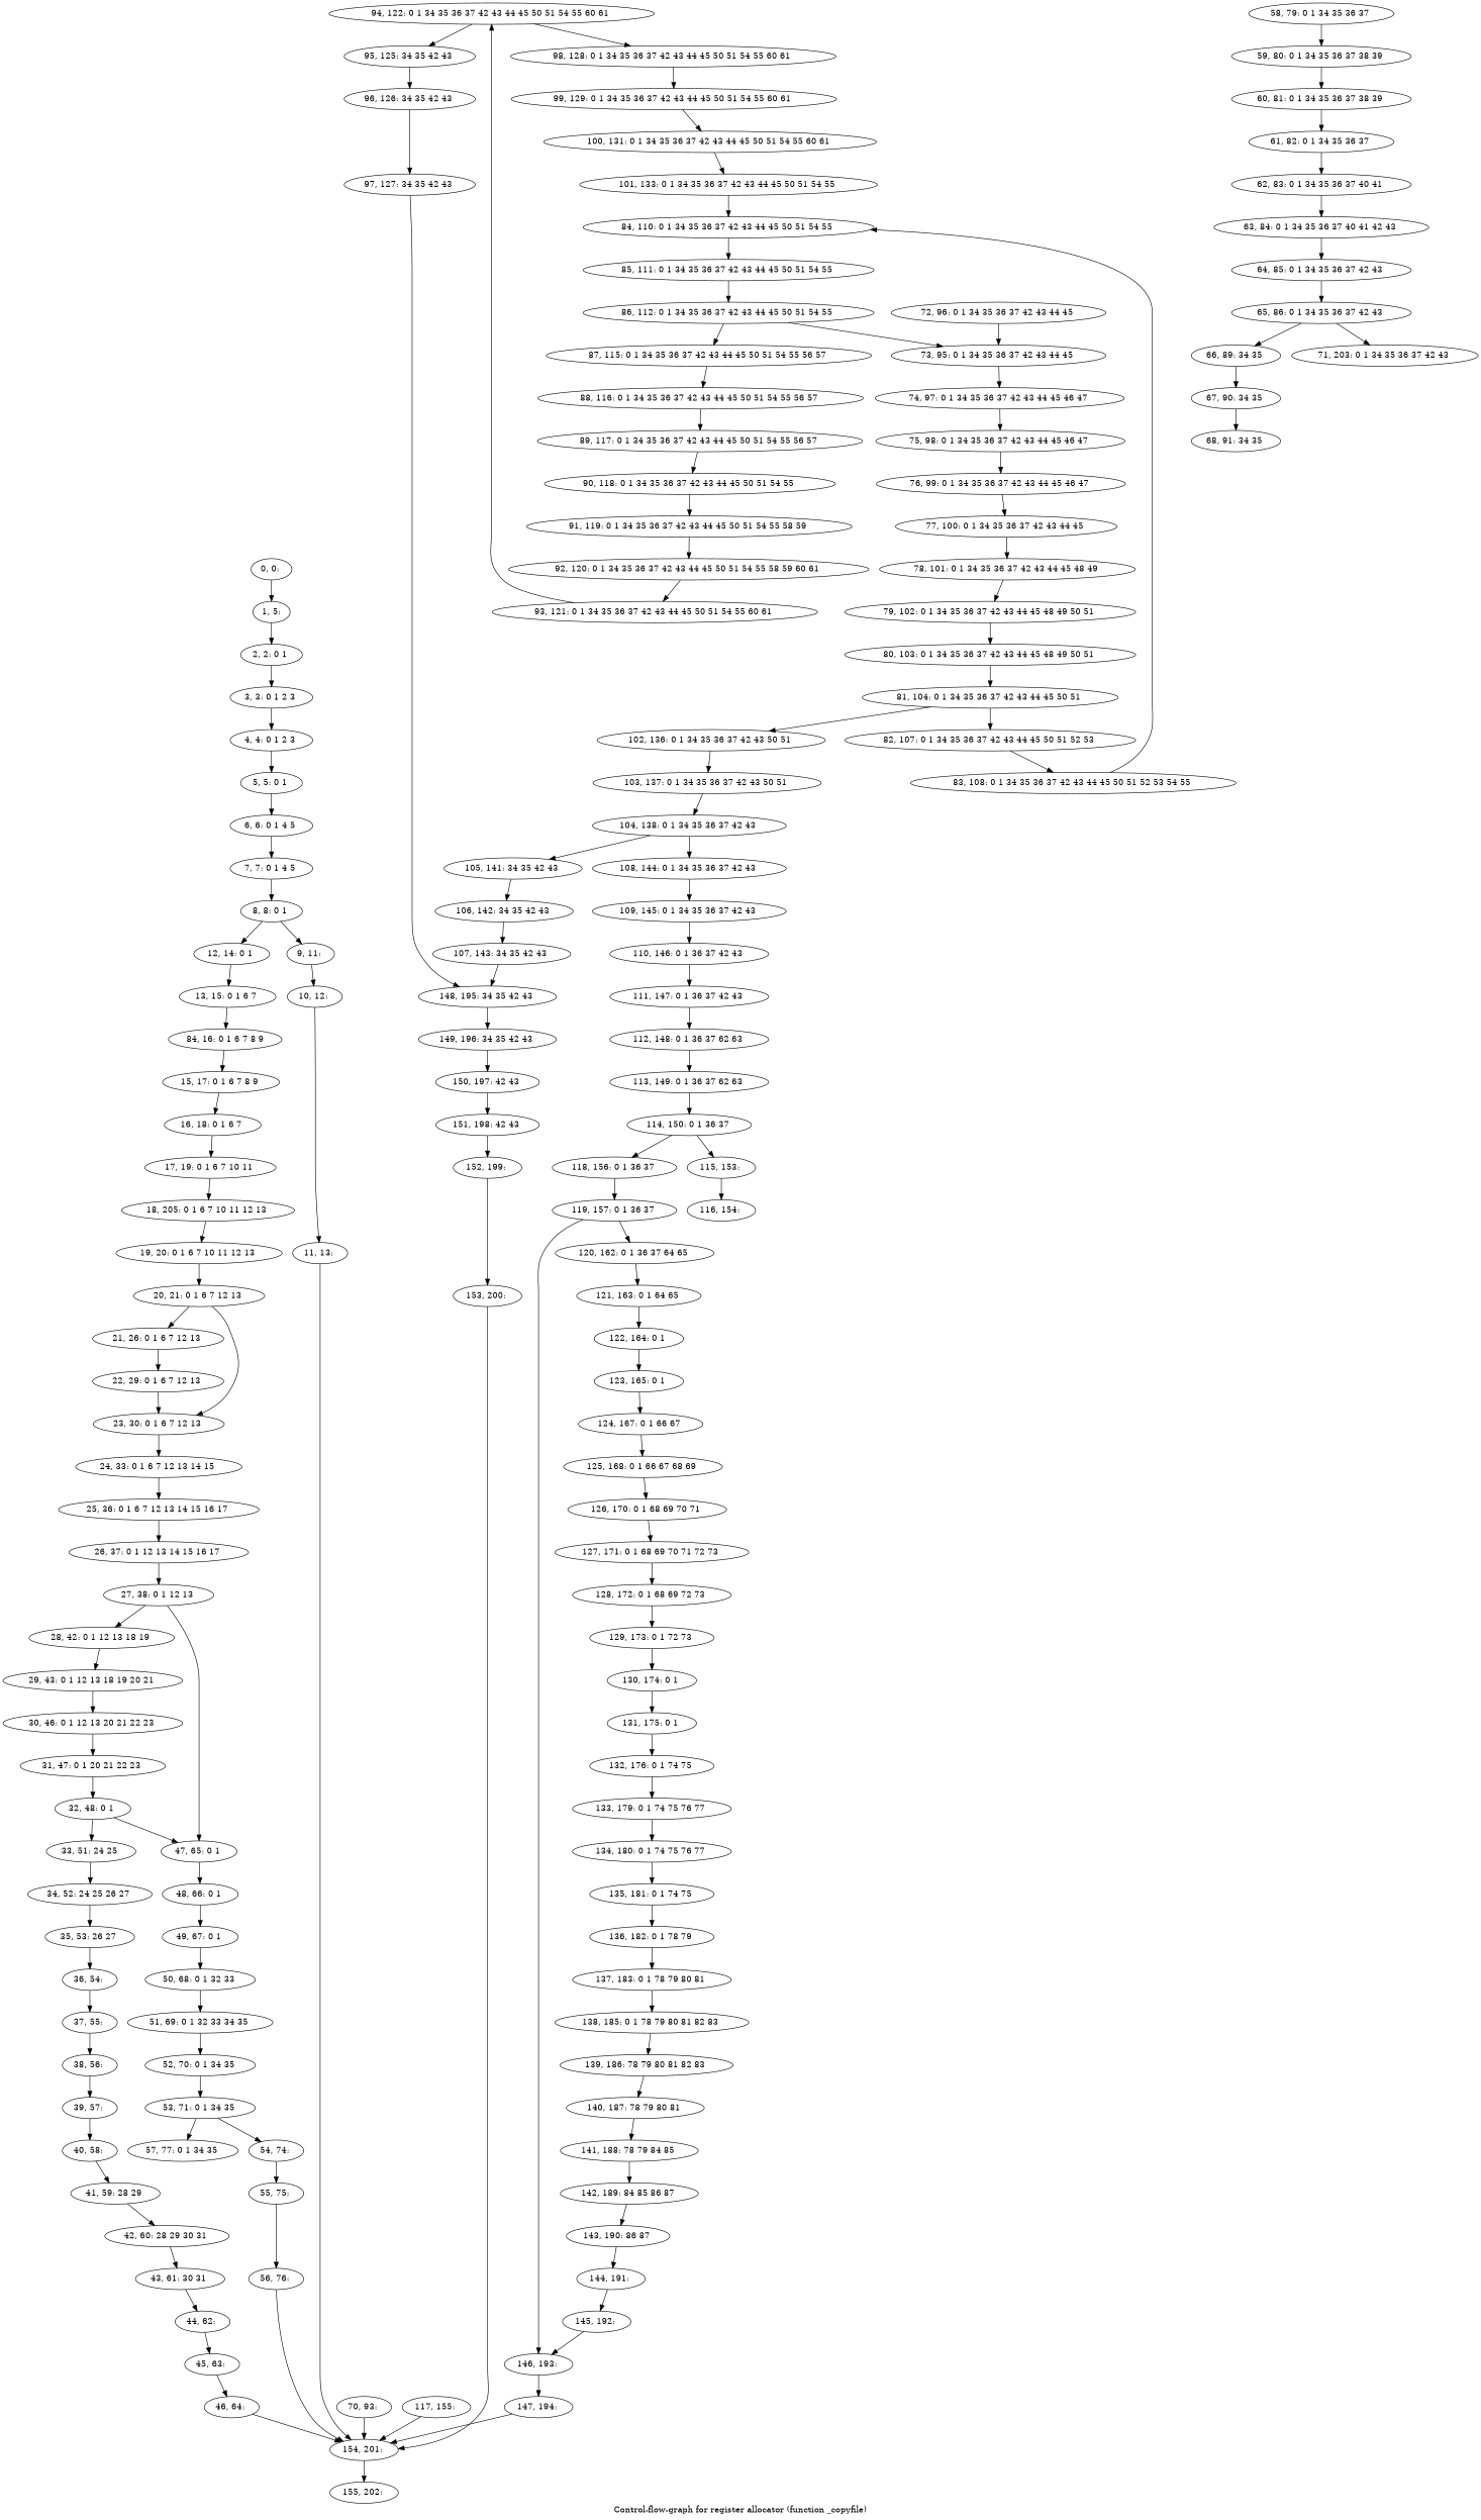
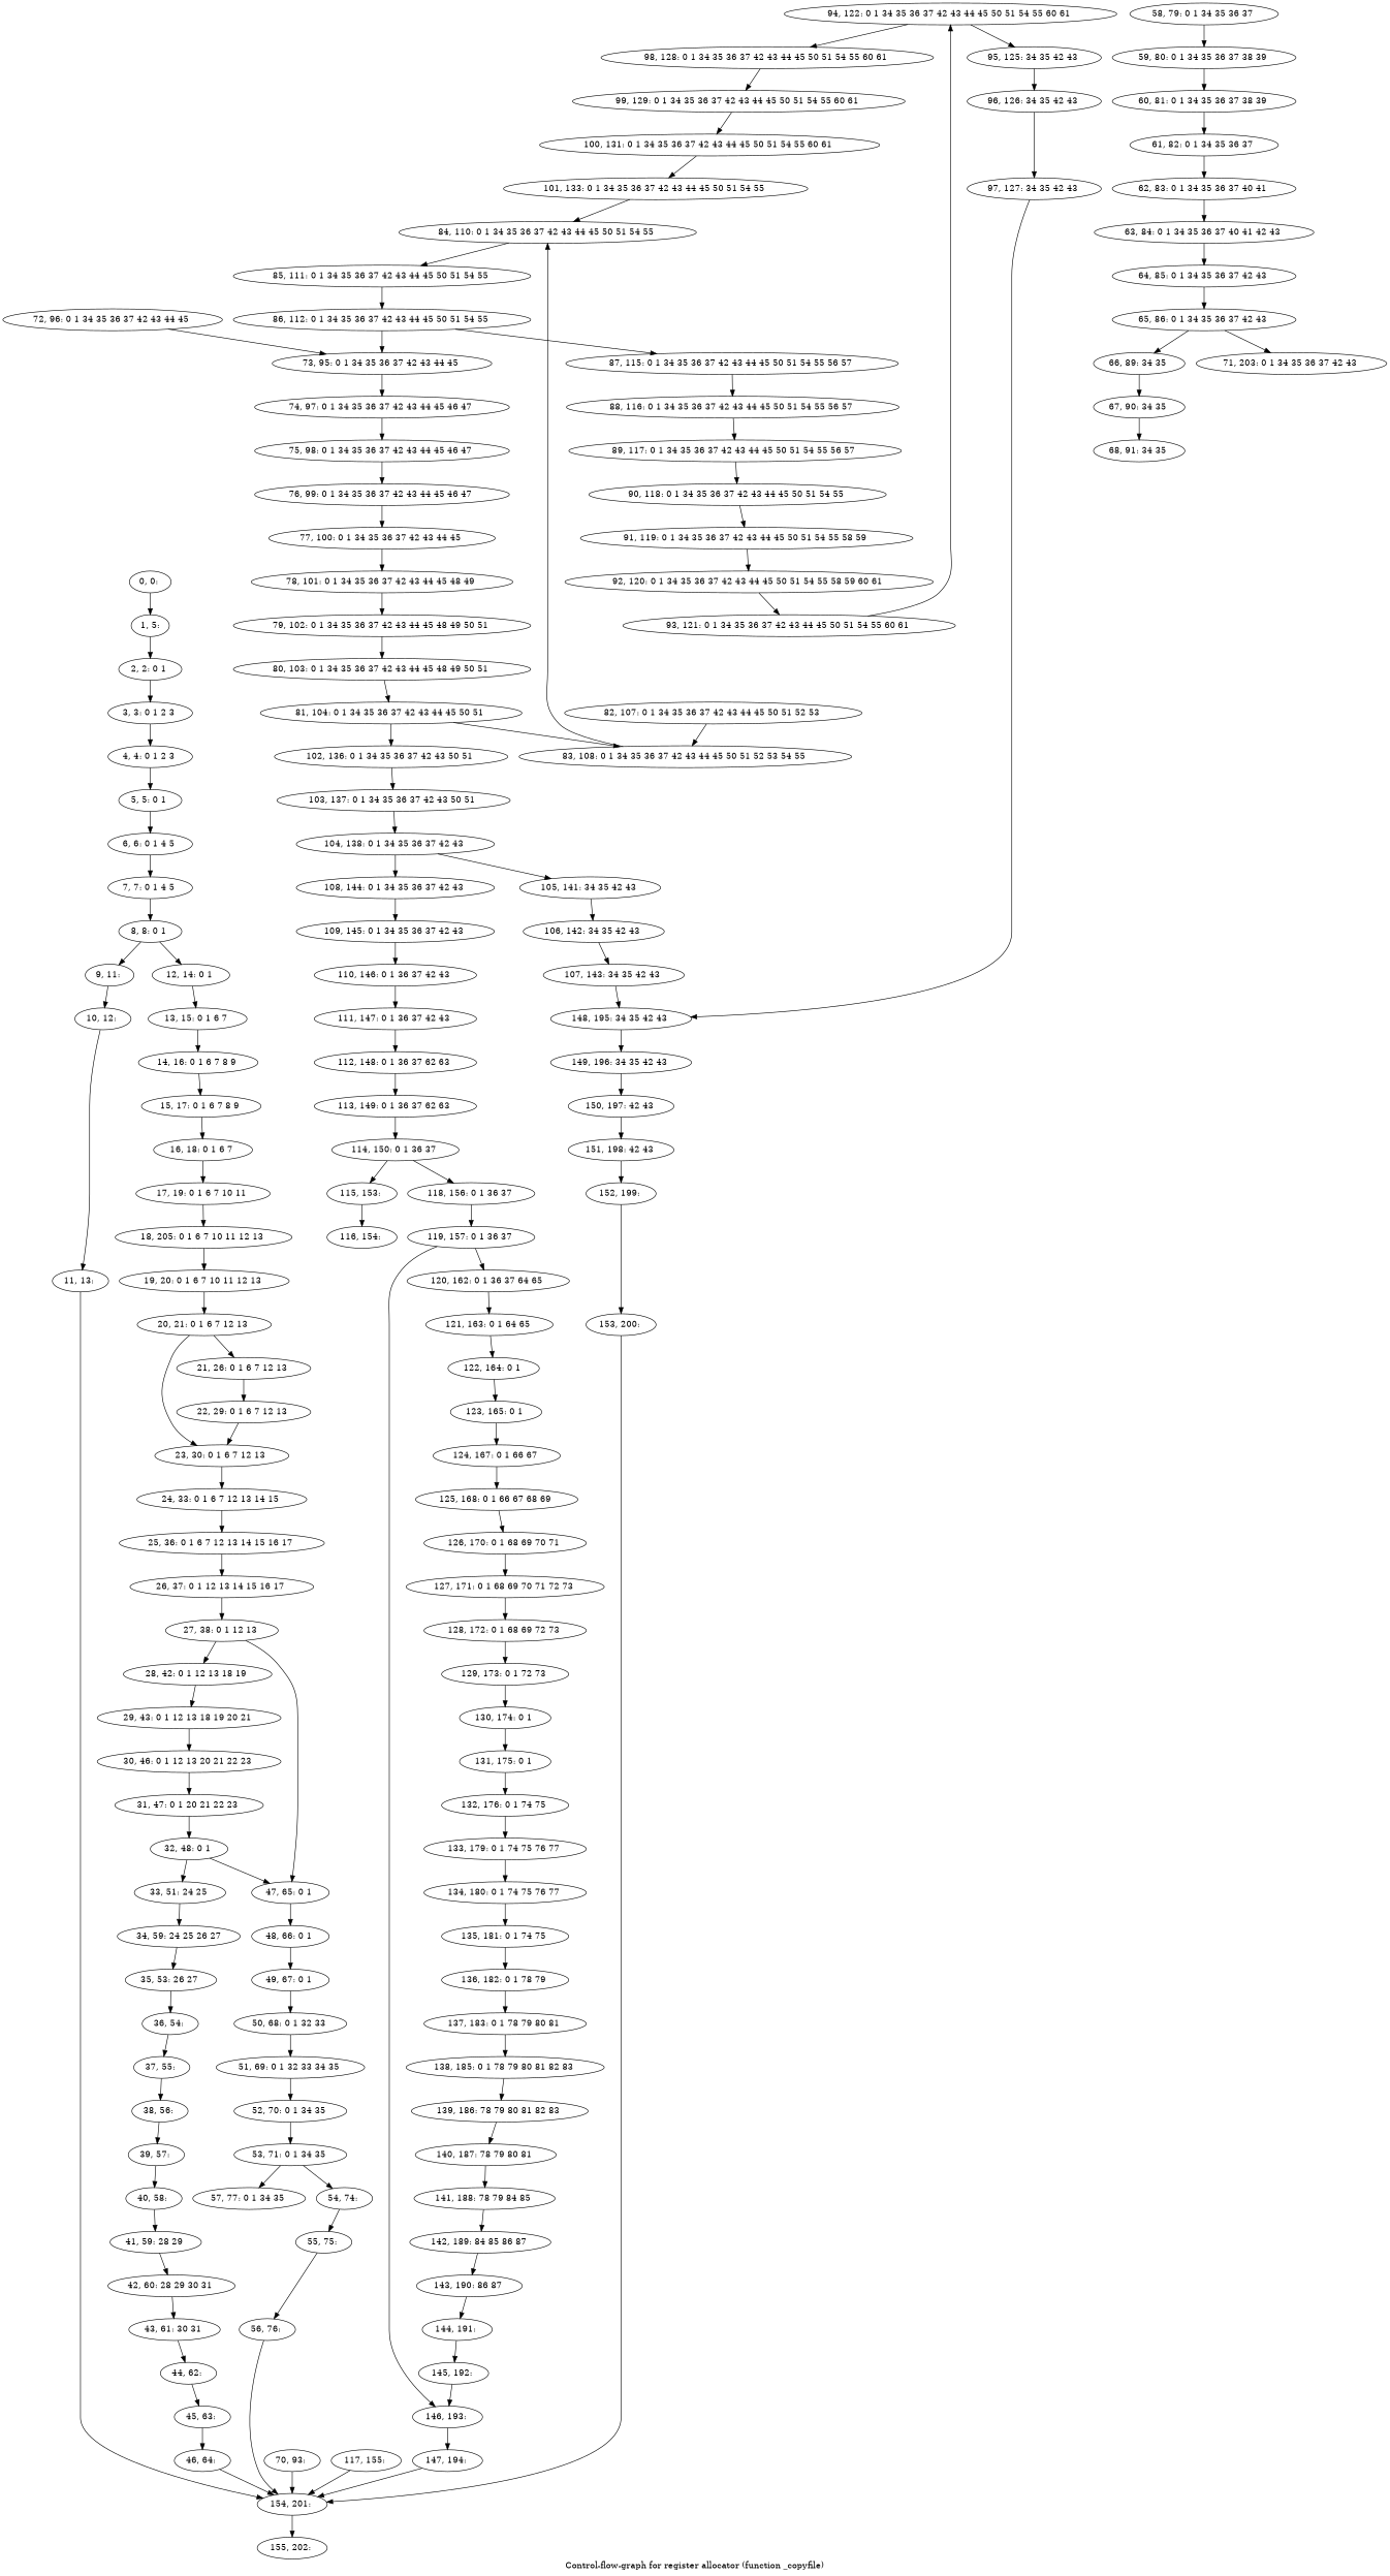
  digraph {
    fontname="DejaVu Serif"
    label="Control-flow-graph for register allocator (function _copyfile)"
    node [fontname="DejaVu Serif"]
    edge [fontname="DejaVu Serif"]
    n1 [label="0, 0: "]
    n2 [label="1, 5:"]
    n3 [label="2, 2: 0 1 "]
    n4 [label="3, 3: 0 1 2 3 "]
    n5 [label="4, 4: 0 1 2 3 "]
    n6 [label="5, 5: 0 1 "]
    n7 [label="6, 6: 0 1 4 5 "]
    n8 [label="7, 7: 0 1 4 5 "]
    n9 [label="8, 8: 0 1 "]
    n10 [label="9, 11: "]
    n11 [label="12, 14: 0 1 "]
    n12 [label="10, 12: "]
    n13 [label="13, 15: 0 1 6 7 "]
    n14 [label="11, 13: "]
    n15 [label="154, 201: "]
    n16 [label="155, 202: "]
-   n17 [label="84, 16: 0 1 6 7 8 9"]
+   n17 [label="14, 16: 0 1 6 7 8 9 "]
    n18 [label="15, 17: 0 1 6 7 8 9 "]
    n19 [label="16, 18: 0 1 6 7 "]
    n20 [label="17, 19: 0 1 6 7 10 11 "]
    n21 [label="18, 205: 0 1 6 7 10 11 12 13 "]
    n22 [label="19, 20: 0 1 6 7 10 11 12 13 "]
    n23 [label="20, 21: 0 1 6 7 12 13 "]
    n24 [label="21, 26: 0 1 6 7 12 13 "]
    n25 [label="23, 30: 0 1 6 7 12 13 "]
    n26 [label="22, 29: 0 1 6 7 12 13 "]
    n27 [label="24, 33: 0 1 6 7 12 13 14 15 "]
    n28 [label="25, 36: 0 1 6 7 12 13 14 15 16 17 "]
    n29 [label="26, 37: 0 1 12 13 14 15 16 17 "]
    n30 [label="27, 38: 0 1 12 13 "]
    n31 [label="28, 42: 0 1 12 13 18 19 "]
    n32 [label="47, 65: 0 1 "]
    n33 [label="29, 43: 0 1 12 13 18 19 20 21 "]
    n34 [label="48, 66: 0 1 "]
    n35 [label="30, 46: 0 1 12 13 20 21 22 23 "]
    n36 [label="31, 47: 0 1 20 21 22 23 "]
    n37 [label="32, 48: 0 1 "]
    n38 [label="33, 51: 24 25 "]
-   n39 [label="34, 52: 24 25 26 27 "]
+   n39 [label="34, 59: 24 25 26 27"]
    n40 [label="35, 53: 26 27 "]
    n41 [label="36, 54: "]
    n42 [label="37, 55: "]
    n43 [label="38, 56: "]
    n44 [label="39, 57: "]
    n45 [label="40, 58: "]
    n46 [label="41, 59: 28 29 "]
    n47 [label="42, 60: 28 29 30 31 "]
    n48 [label="43, 61: 30 31 "]
    n49 [label="44, 62: "]
    n50 [label="45, 63: "]
    n51 [label="46, 64: "]
    n52 [label="49, 67: 0 1 "]
    n53 [label="50, 68: 0 1 32 33 "]
    n54 [label="51, 69: 0 1 32 33 34 35 "]
    n55 [label="52, 70: 0 1 34 35 "]
    n56 [label="53, 71: 0 1 34 35 "]
    n57 [label="54, 74: "]
    n58 [label="57, 77: 0 1 34 35 "]
    n59 [label="55, 75: "]
    n60 [label="56, 76: "]
    n61 [label="58, 79: 0 1 34 35 36 37 "]
    n62 [label="59, 80: 0 1 34 35 36 37 38 39 "]
    n63 [label="60, 81: 0 1 34 35 36 37 38 39 "]
    n64 [label="61, 82: 0 1 34 35 36 37 "]
    n65 [label="62, 83: 0 1 34 35 36 37 40 41 "]
    n66 [label="63, 84: 0 1 34 35 36 37 40 41 42 43 "]
    n67 [label="64, 85: 0 1 34 35 36 37 42 43 "]
    n68 [label="65, 86: 0 1 34 35 36 37 42 43 "]
    n69 [label="66, 89: 34 35 "]
    n70 [label="71, 203: 0 1 34 35 36 37 42 43 "]
    n71 [label="67, 90: 34 35 "]
    n72 [label="68, 91: 34 35 "]
    n73 [label="70, 93: "]
    n74 [label="72, 96: 0 1 34 35 36 37 42 43 44 45 "]
    n75 [label="73, 95: 0 1 34 35 36 37 42 43 44 45 "]
    n76 [label="74, 97: 0 1 34 35 36 37 42 43 44 45 46 47 "]
    n77 [label="75, 98: 0 1 34 35 36 37 42 43 44 45 46 47 "]
    n78 [label="76, 99: 0 1 34 35 36 37 42 43 44 45 46 47 "]
    n79 [label="77, 100: 0 1 34 35 36 37 42 43 44 45 "]
    n80 [label="78, 101: 0 1 34 35 36 37 42 43 44 45 48 49 "]
    n81 [label="79, 102: 0 1 34 35 36 37 42 43 44 45 48 49 50 51 "]
    n82 [label="80, 103: 0 1 34 35 36 37 42 43 44 45 48 49 50 51 "]
    n83 [label="81, 104: 0 1 34 35 36 37 42 43 44 45 50 51 "]
    n84 [label="82, 107: 0 1 34 35 36 37 42 43 44 45 50 51 52 53 "]
    n85 [label="102, 136: 0 1 34 35 36 37 42 43 50 51 "]
    n86 [label="83, 108: 0 1 34 35 36 37 42 43 44 45 50 51 52 53 54 55 "]
    n87 [label="103, 137: 0 1 34 35 36 37 42 43 50 51 "]
    n88 [label="84, 110: 0 1 34 35 36 37 42 43 44 45 50 51 54 55 "]
    n89 [label="85, 111: 0 1 34 35 36 37 42 43 44 45 50 51 54 55 "]
    n90 [label="86, 112: 0 1 34 35 36 37 42 43 44 45 50 51 54 55 "]
    n91 [label="87, 115: 0 1 34 35 36 37 42 43 44 45 50 51 54 55 56 57 "]
    n92 [label="88, 116: 0 1 34 35 36 37 42 43 44 45 50 51 54 55 56 57 "]
    n93 [label="89, 117: 0 1 34 35 36 37 42 43 44 45 50 51 54 55 56 57 "]
    n94 [label="90, 118: 0 1 34 35 36 37 42 43 44 45 50 51 54 55 "]
    n95 [label="91, 119: 0 1 34 35 36 37 42 43 44 45 50 51 54 55 58 59 "]
    n96 [label="92, 120: 0 1 34 35 36 37 42 43 44 45 50 51 54 55 58 59 60 61 "]
    n97 [label="93, 121: 0 1 34 35 36 37 42 43 44 45 50 51 54 55 60 61 "]
    n98 [label="94, 122: 0 1 34 35 36 37 42 43 44 45 50 51 54 55 60 61 "]
    n99 [label="95, 125: 34 35 42 43 "]
    n100 [label="98, 128: 0 1 34 35 36 37 42 43 44 45 50 51 54 55 60 61 "]
    n101 [label="96, 126: 34 35 42 43 "]
    n102 [label="99, 129: 0 1 34 35 36 37 42 43 44 45 50 51 54 55 60 61 "]
    n103 [label="97, 127: 34 35 42 43 "]
    n104 [label="148, 195: 34 35 42 43 "]
    n105 [label="149, 196: 34 35 42 43 "]
    n106 [label="100, 131: 0 1 34 35 36 37 42 43 44 45 50 51 54 55 60 61 "]
    n107 [label="101, 133: 0 1 34 35 36 37 42 43 44 45 50 51 54 55 "]
    n108 [label="104, 138: 0 1 34 35 36 37 42 43 "]
    n109 [label="105, 141: 34 35 42 43 "]
    n110 [label="108, 144: 0 1 34 35 36 37 42 43 "]
    n111 [label="106, 142: 34 35 42 43 "]
    n112 [label="109, 145: 0 1 34 35 36 37 42 43 "]
    n113 [label="107, 143: 34 35 42 43 "]
    n114 [label="110, 146: 0 1 36 37 42 43 "]
    n115 [label="111, 147: 0 1 36 37 42 43 "]
    n116 [label="112, 148: 0 1 36 37 62 63 "]
    n117 [label="113, 149: 0 1 36 37 62 63 "]
    n118 [label="114, 150: 0 1 36 37 "]
    n119 [label="115, 153: "]
    n120 [label="118, 156: 0 1 36 37 "]
    n121 [label="116, 154: "]
    n122 [label="119, 157: 0 1 36 37 "]
    n123 [label="117, 155: "]
    n124 [label="120, 162: 0 1 36 37 64 65 "]
    n125 [label="146, 193: "]
    n126 [label="121, 163: 0 1 64 65 "]
    n127 [label="147, 194: "]
    n128 [label="122, 164: 0 1 "]
    n129 [label="123, 165: 0 1 "]
    n130 [label="124, 167: 0 1 66 67 "]
    n131 [label="125, 168: 0 1 66 67 68 69 "]
    n132 [label="126, 170: 0 1 68 69 70 71 "]
    n133 [label="127, 171: 0 1 68 69 70 71 72 73 "]
    n134 [label="128, 172: 0 1 68 69 72 73 "]
    n135 [label="129, 173: 0 1 72 73 "]
    n136 [label="130, 174: 0 1 "]
    n137 [label="131, 175: 0 1 "]
    n138 [label="132, 176: 0 1 74 75 "]
    n139 [label="133, 179: 0 1 74 75 76 77 "]
    n140 [label="134, 180: 0 1 74 75 76 77 "]
    n141 [label="135, 181: 0 1 74 75 "]
    n142 [label="136, 182: 0 1 78 79 "]
    n143 [label="137, 183: 0 1 78 79 80 81 "]
    n144 [label="138, 185: 0 1 78 79 80 81 82 83 "]
    n145 [label="139, 186: 78 79 80 81 82 83 "]
    n146 [label="140, 187: 78 79 80 81 "]
    n147 [label="141, 188: 78 79 84 85 "]
    n148 [label="142, 189: 84 85 86 87 "]
    n149 [label="143, 190: 86 87 "]
    n150 [label="144, 191: "]
    n151 [label="145, 192: "]
    n152 [label="150, 197: 42 43 "]
    n153 [label="151, 198: 42 43 "]
    n154 [label="152, 199: "]
    n155 [label="153, 200: "]
    n1 -> n2
    n2 -> n3
    n3 -> n4
    n4 -> n5
    n5 -> n6
    n6 -> n7
    n7 -> n8
    n8 -> n9
    n9 -> n10
    n9 -> n11
    n10 -> n12
    n11 -> n13
    n12 -> n14
    n13 -> n17
    n14 -> n15
    n15 -> n16
    n17 -> n18
    n18 -> n19
    n19 -> n20
    n20 -> n21
    n21 -> n22
    n22 -> n23
    n23 -> n24
    n23 -> n25
    n24 -> n26
    n25 -> n27
    n26 -> n25
    n27 -> n28
    n28 -> n29
    n29 -> n30
    n30 -> n31
    n30 -> n32
    n31 -> n33
    n32 -> n34
    n33 -> n35
    n34 -> n52
    n35 -> n36
    n36 -> n37
    n37 -> n32
    n37 -> n38
    n38 -> n39
    n39 -> n40
    n40 -> n41
    n41 -> n42
    n42 -> n43
    n43 -> n44
    n44 -> n45
    n45 -> n46
    n46 -> n47
    n47 -> n48
    n48 -> n49
    n49 -> n50
    n50 -> n51
    n51 -> n15
    n52 -> n53
    n53 -> n54
    n54 -> n55
    n55 -> n56
    n56 -> n57
    n56 -> n58
    n57 -> n59
    n59 -> n60
    n60 -> n15
    n61 -> n62
    n62 -> n63
    n63 -> n64
    n64 -> n65
    n65 -> n66
    n66 -> n67
    n67 -> n68
    n68 -> n69
    n68 -> n70
    n69 -> n71
    n71 -> n72
    n73 -> n15
    n74 -> n75
    n75 -> n76
    n76 -> n77
    n77 -> n78
    n78 -> n79
    n79 -> n80
    n80 -> n81
    n81 -> n82
    n82 -> n83
-   n83 -> n84
+   n83 -> n86
    n83 -> n85
    n84 -> n86
    n85 -> n87
    n86 -> n88
    n87 -> n108
    n88 -> n89
    n89 -> n90
    n90 -> n75
    n90 -> n91
    n91 -> n92
    n92 -> n93
    n93 -> n94
    n94 -> n95
    n95 -> n96
    n96 -> n97
    n97 -> n98
    n98 -> n99
    n98 -> n100
    n99 -> n101
    n100 -> n102
    n101 -> n103
    n102 -> n106
    n103 -> n104
    n104 -> n105
    n105 -> n152
    n106 -> n107
    n107 -> n88
    n108 -> n109
    n108 -> n110
    n109 -> n111
    n110 -> n112
    n111 -> n113
    n112 -> n114
    n113 -> n104
    n114 -> n115
    n115 -> n116
    n116 -> n117
    n117 -> n118
    n118 -> n119
    n118 -> n120
    n119 -> n121
    n120 -> n122
    n122 -> n124
    n122 -> n125
    n123 -> n15
    n124 -> n126
    n125 -> n127
    n126 -> n128
    n127 -> n15
    n128 -> n129
    n129 -> n130
    n130 -> n131
    n131 -> n132
    n132 -> n133
    n133 -> n134
    n134 -> n135
    n135 -> n136
    n136 -> n137
    n137 -> n138
    n138 -> n139
    n139 -> n140
    n140 -> n141
    n141 -> n142
    n142 -> n143
    n143 -> n144
    n144 -> n145
    n145 -> n146
    n146 -> n147
    n147 -> n148
    n148 -> n149
    n149 -> n150
    n150 -> n151
    n151 -> n125
    n152 -> n153
    n153 -> n154
    n154 -> n155
    n155 -> n15
  }
